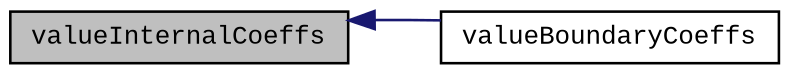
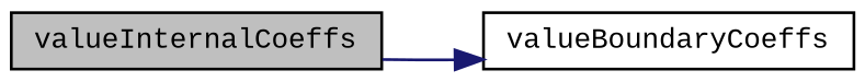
  digraph {
    rankdir=LR
    fontname="Liberation Mono"
    node [color=black fontname="Liberation Mono" fontsize=10 shape=record]
    n1 [fillcolor=grey75 fontcolor=black height=0.2 label=valueInternalCoeffs style=filled width=0.4]
    n2 [height=0.2 label=valueBoundaryCoeffs width=0.4]
-   n2 -> n1 [color=midnightblue fontname="Liberation Mono" fontsize=10 labelfontname=Helvetica labelfontsize=10 style=solid]
+   n1 -> n2 [color=midnightblue fontname="Liberation Mono" fontsize=10 labelfontname=Helvetica labelfontsize=10 style=solid]
  }
